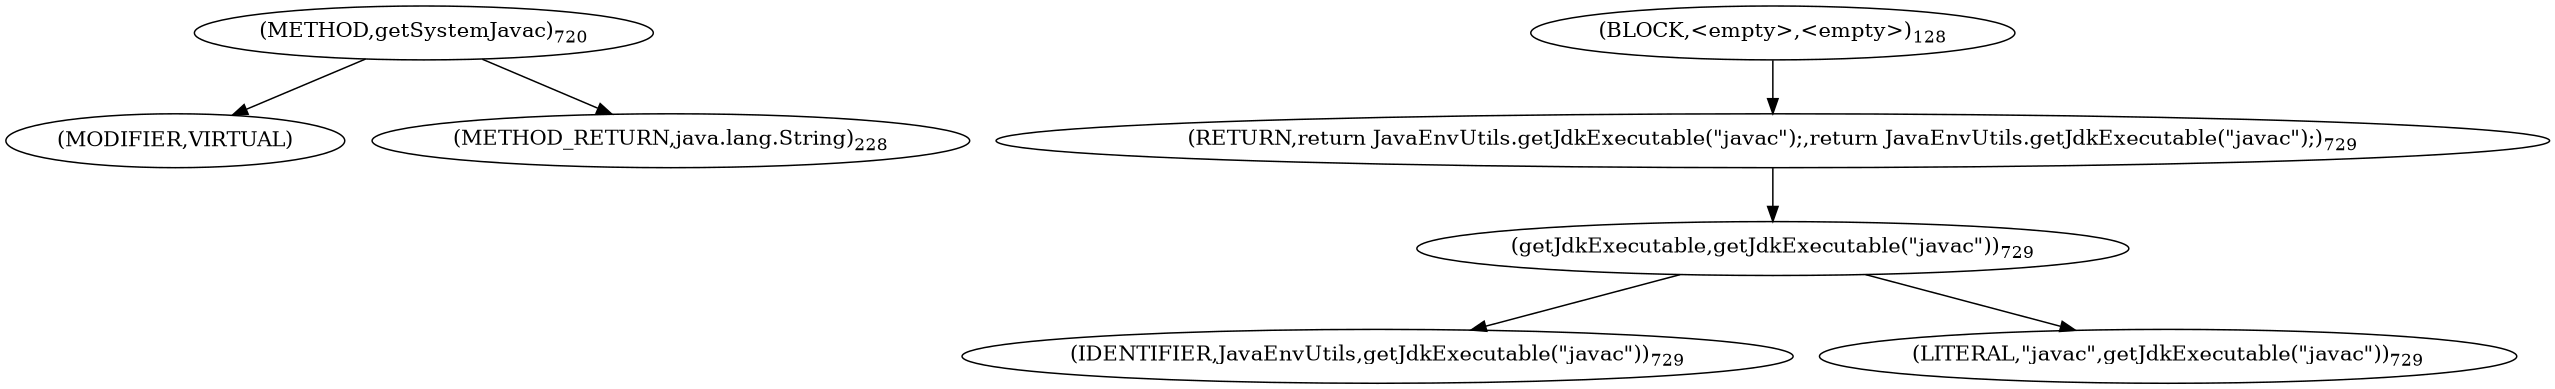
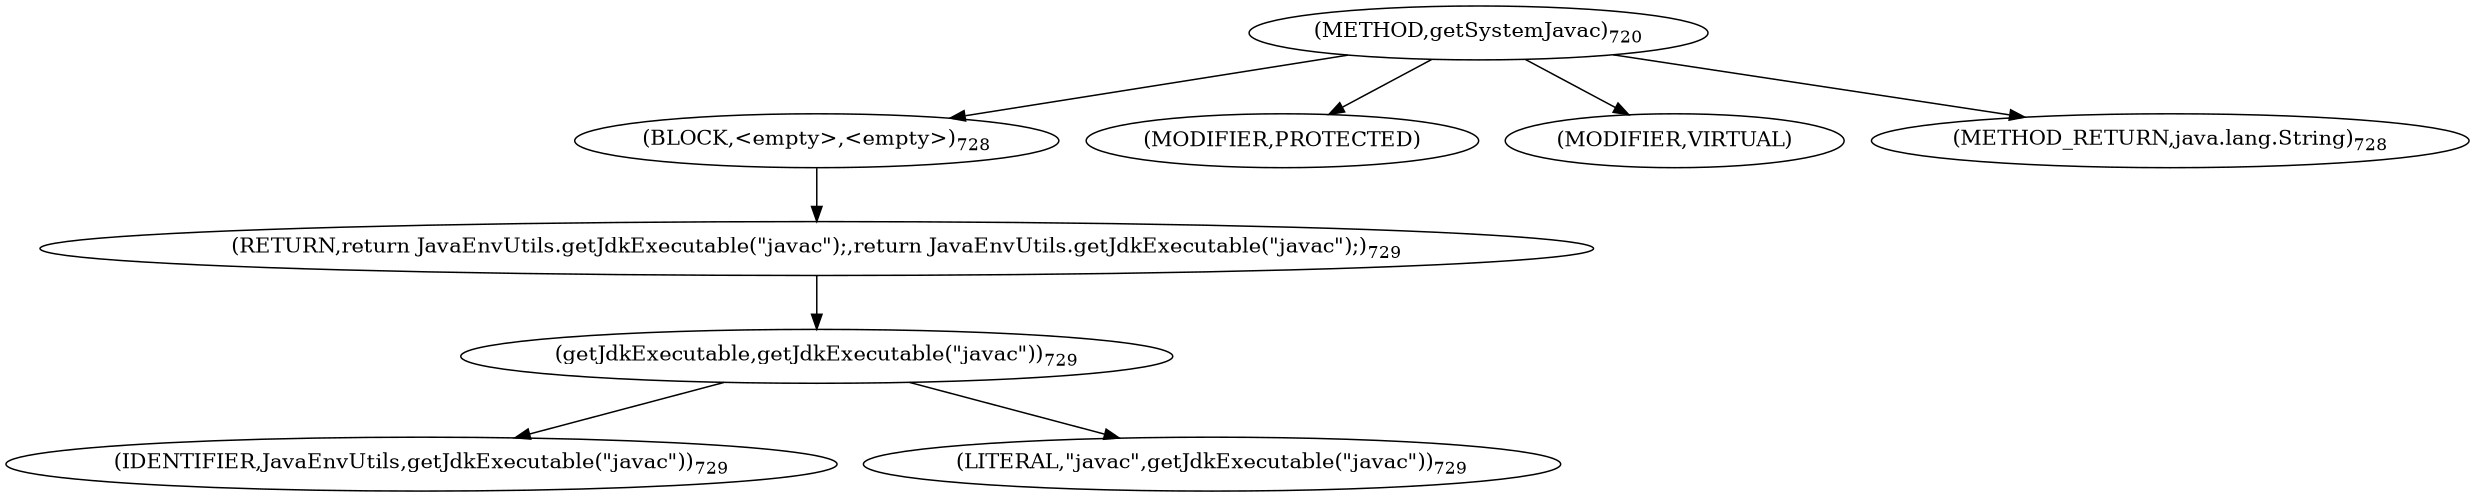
  digraph {
    n1 [label=<(METHOD,getSystemJavac)<SUB>720</SUB>>]
-   n2 [label=<(BLOCK,&lt;empty&gt;,&lt;empty&gt;)<SUB>128</SUB>>]
+   n2 [label=<(BLOCK,&lt;empty&gt;,&lt;empty&gt;)<SUB>728</SUB>>]
+   n3 [label=<(MODIFIER,PROTECTED)>]
    n4 [label=<(MODIFIER,VIRTUAL)>]
-   n5 [label=<(METHOD_RETURN,java.lang.String)<SUB>228</SUB>>]
+   n5 [label=<(METHOD_RETURN,java.lang.String)<SUB>728</SUB>>]
    n6 [label=<(RETURN,return JavaEnvUtils.getJdkExecutable(&quot;javac&quot;);,return JavaEnvUtils.getJdkExecutable(&quot;javac&quot;);)<SUB>729</SUB>>]
    n7 [label=<(getJdkExecutable,getJdkExecutable(&quot;javac&quot;))<SUB>729</SUB>>]
    n8 [label=<(IDENTIFIER,JavaEnvUtils,getJdkExecutable(&quot;javac&quot;))<SUB>729</SUB>>]
    n9 [label=<(LITERAL,&quot;javac&quot;,getJdkExecutable(&quot;javac&quot;))<SUB>729</SUB>>]
+   n1 -> n2
+   n1 -> n3
    n1 -> n4
    n1 -> n5
    n2 -> n6
    n6 -> n7
    n7 -> n8
    n7 -> n9
  }
